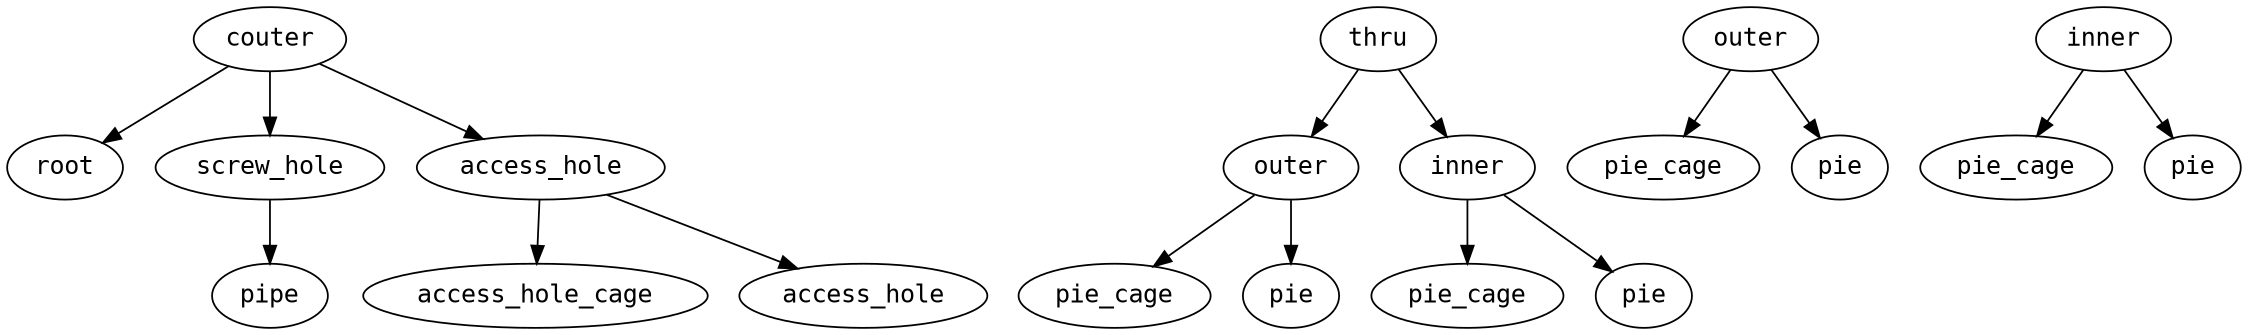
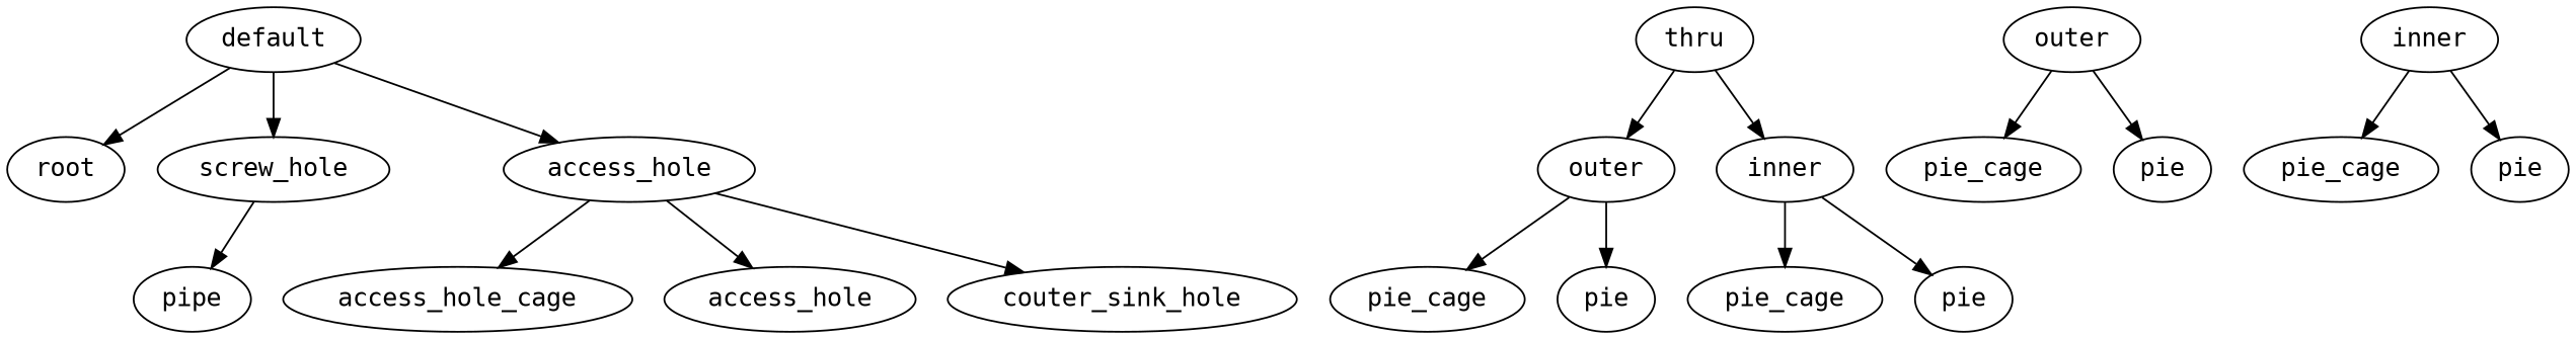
  digraph {
    fontname="DejaVu Sans Mono"
    node [fontname="DejaVu Sans Mono"]
    edge [fontname="DejaVu Sans Mono"]
    n1 [label=root]
-   n2 [label=couter]
+   n2 [label=default]
    n3 [label=screw_hole]
    n4 [label=access_hole]
    n5 [label=pipe]
    n6 [label=access_hole_cage]
    n7 [label=access_hole]
+   n8 [label=couter_sink_hole]
    n9 [label=thru]
    n10 [label=outer]
    n11 [label=inner]
    n12 [label=pie_cage]
    n13 [label=pie]
    n14 [label=pie_cage]
    n15 [label=pie]
    n16 [label=outer]
    n17 [label=pie_cage]
    n18 [label=pie]
    n19 [label=inner]
    n20 [label=pie_cage]
    n21 [label=pie]
    n2 -> n1
    n2 -> n3
    n2 -> n4
    n3 -> n5
    n4 -> n6
    n4 -> n7
+   n4 -> n8
    n9 -> n10
    n9 -> n11
    n10 -> n12
    n10 -> n13
    n11 -> n14
    n11 -> n15
    n16 -> n17
    n16 -> n18
    n19 -> n20
    n19 -> n21
  }
